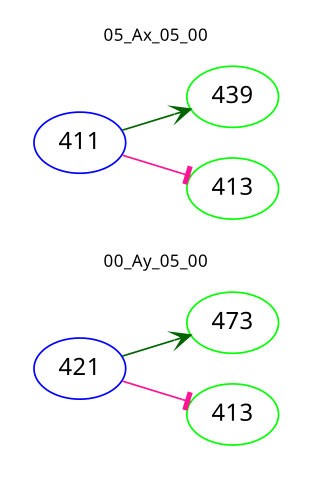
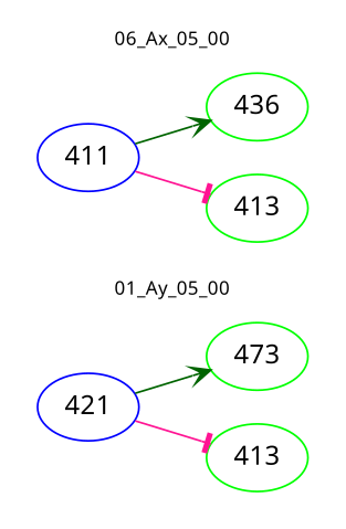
  digraph {
    fontname="Noto Sans"
    rankdir=LR
    node [color=green fontname="Noto Sans"]
    edge [arrowhead=tee color=deeppink fontname="Noto Sans"]
    n1 [color=blue label=421]
    n2 [label=413]
    n3 [label=473]
    n4 [color=blue label=411]
    n5 [label=413]
-   n6 [label=439]
+   n6 [label=436]
    subgraph cluster_1 {
      color=white
      fontsize=10
-     label="00_Ay_05_00"
+     label="01_Ay_05_00"
      n1
      n2
      n3
    }
    subgraph cluster_2 {
      color=white
      fontsize=10
-     label="05_Ax_05_00"
+     label="06_Ax_05_00"
      n4
      n5
      n6
    }
    n1 -> n2
    n1 -> n3 [arrowhead=vee color=darkgreen]
    n4 -> n5
    n4 -> n6 [arrowhead=vee color=darkgreen]
  }
